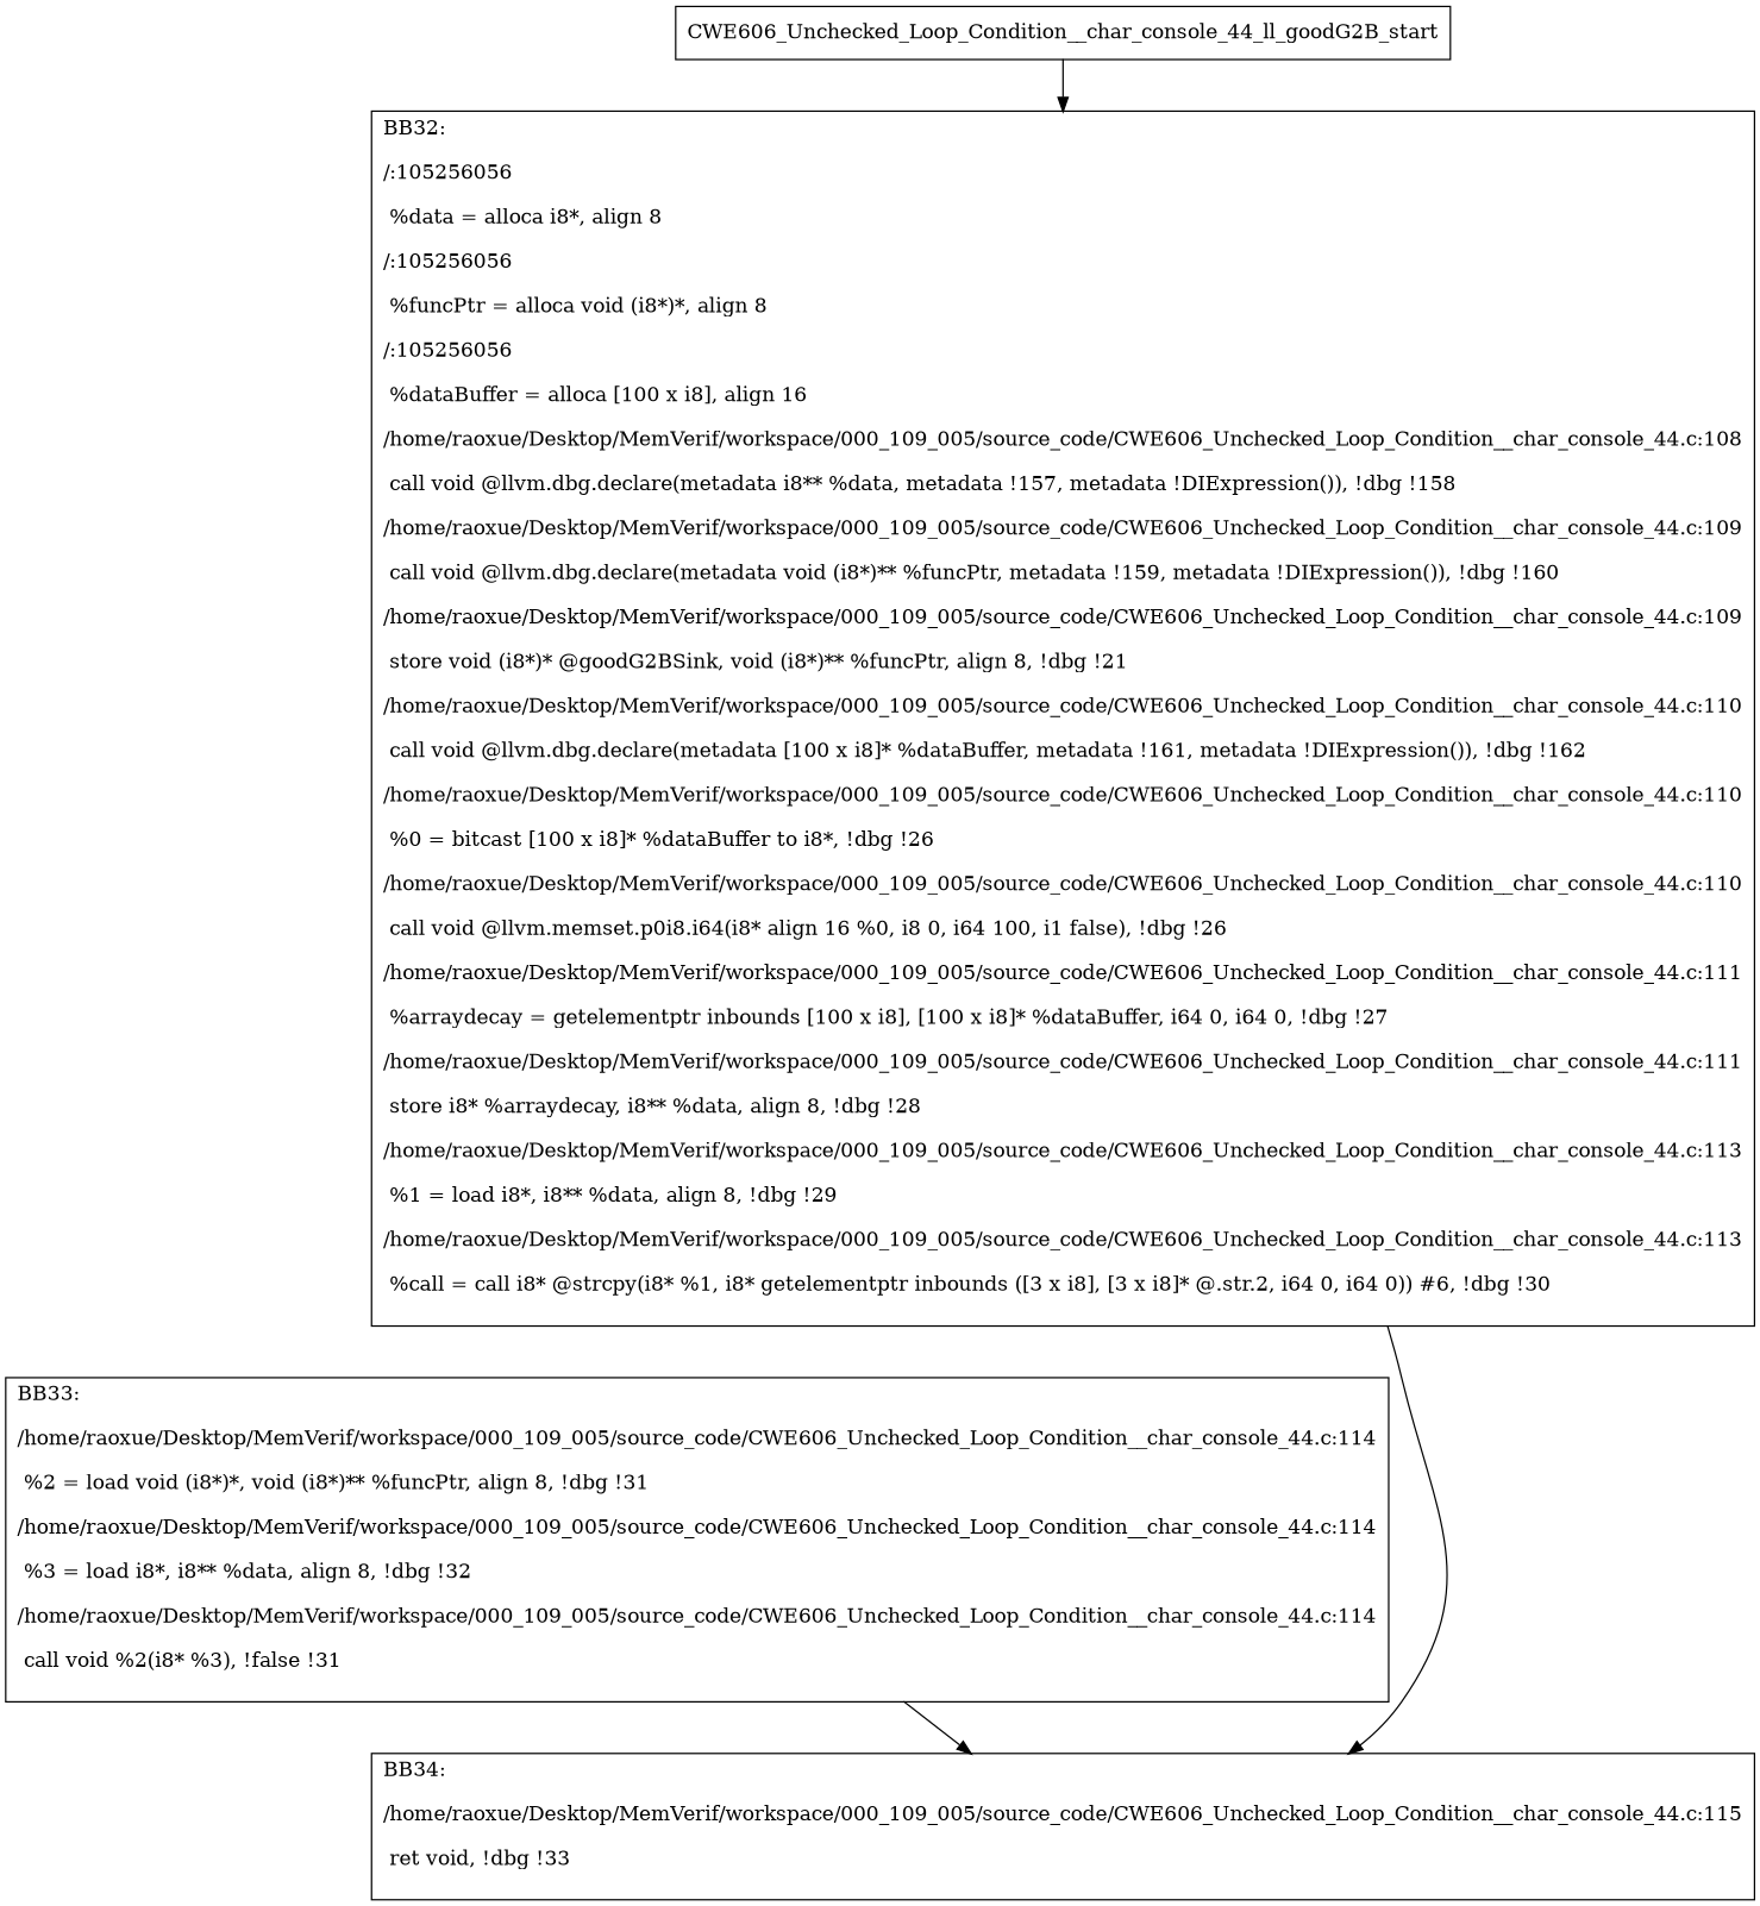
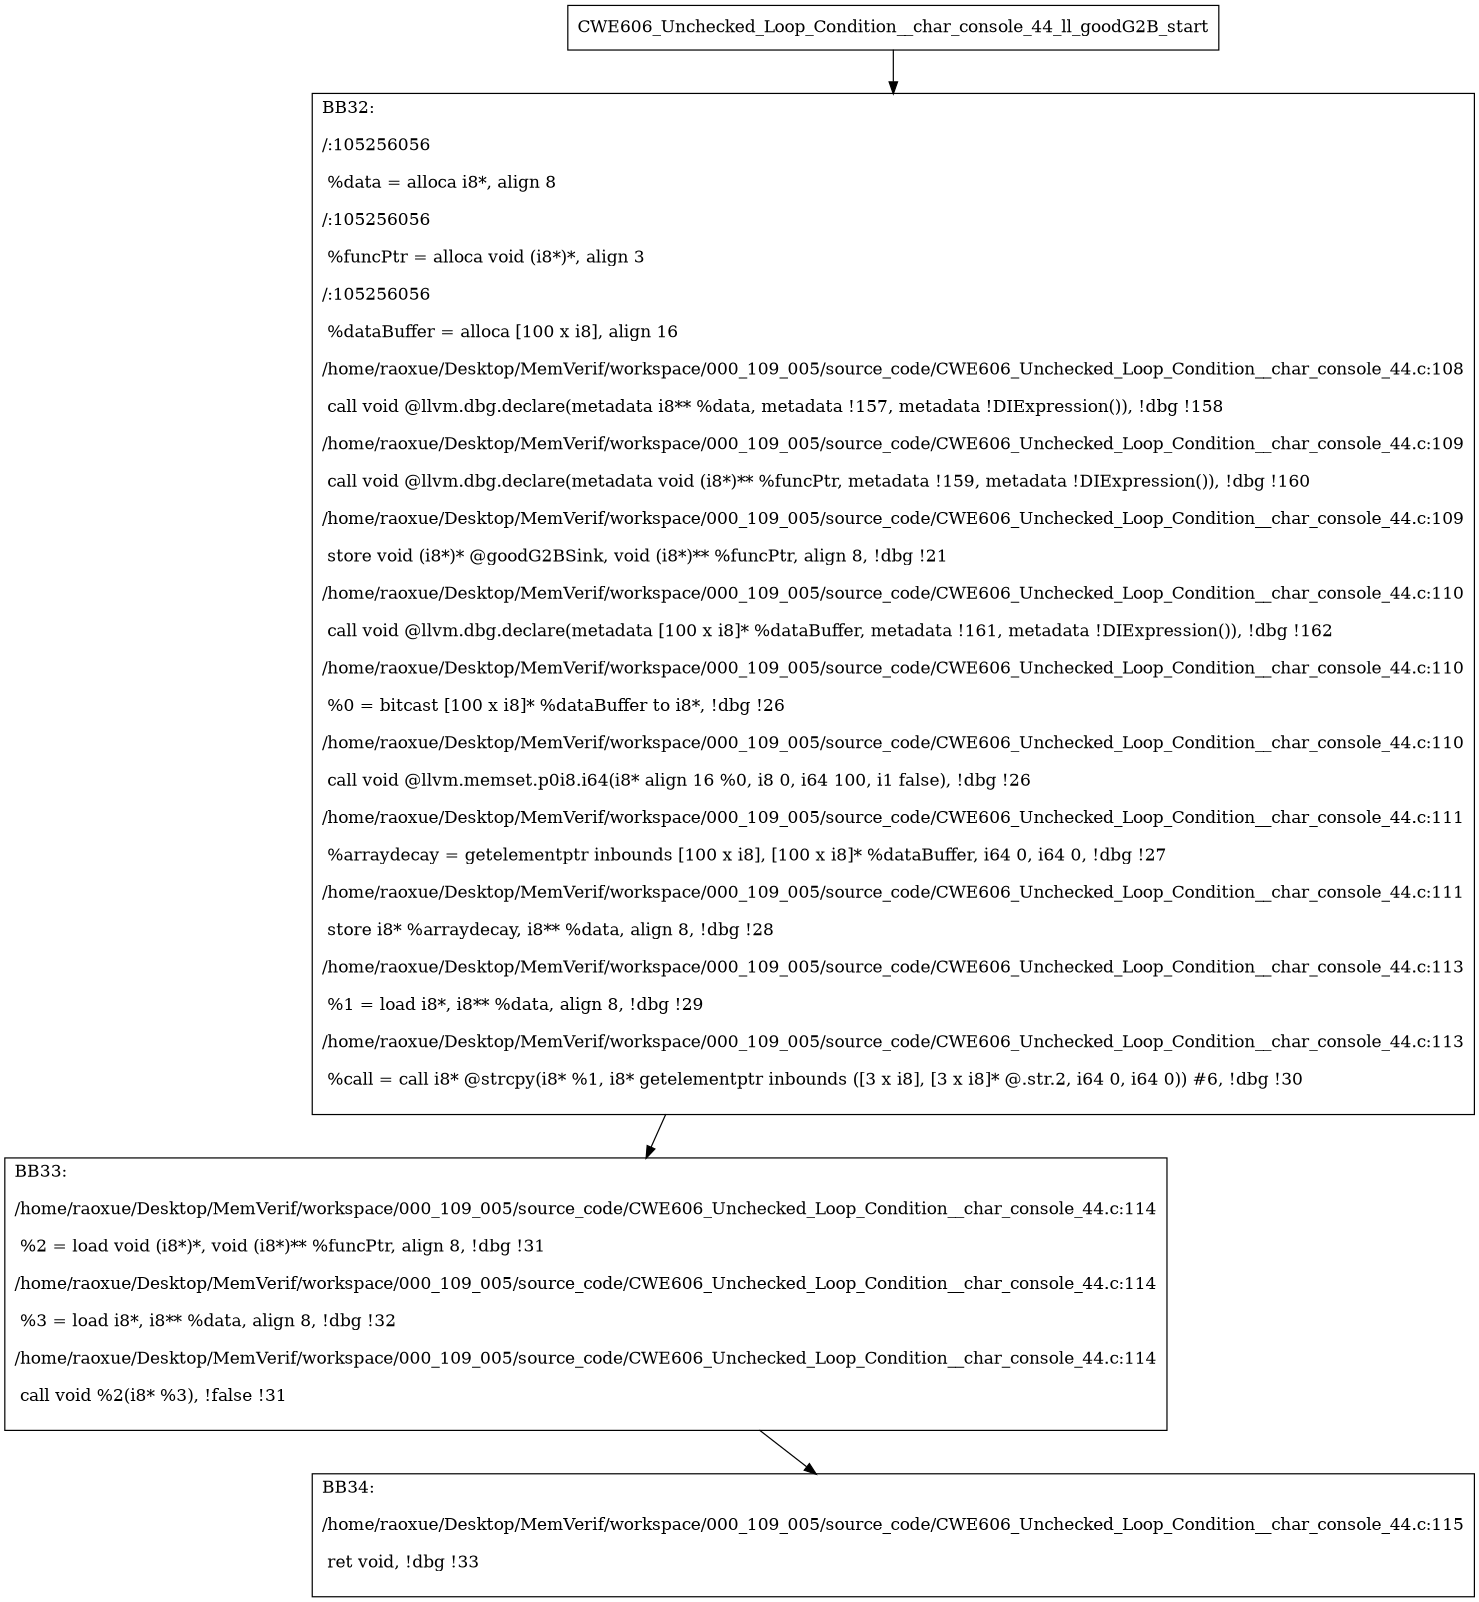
  digraph {
    node [shape=record]
    n1 [label="{CWE606_Unchecked_Loop_Condition__char_console_44_ll_goodG2B_start}"]
-   n2 [label="{BB32:\l\l/:105256056\l\n  %data = alloca i8*, align 8\l\n/:105256056\l\n  %funcPtr = alloca void (i8*)*, align 8\l\n/:105256056\l\n  %dataBuffer = alloca [100 x i8], align 16\l\n/home/raoxue/Desktop/MemVerif/workspace/000_109_005/source_code/CWE606_Unchecked_Loop_Condition__char_console_44.c:108\l\n  call void @llvm.dbg.declare(metadata i8** %data, metadata !157, metadata !DIExpression()), !dbg !158\l\n/home/raoxue/Desktop/MemVerif/workspace/000_109_005/source_code/CWE606_Unchecked_Loop_Condition__char_console_44.c:109\l\n  call void @llvm.dbg.declare(metadata void (i8*)** %funcPtr, metadata !159, metadata !DIExpression()), !dbg !160\l\n/home/raoxue/Desktop/MemVerif/workspace/000_109_005/source_code/CWE606_Unchecked_Loop_Condition__char_console_44.c:109\l\n  store void (i8*)* @goodG2BSink, void (i8*)** %funcPtr, align 8, !dbg !21\l\n/home/raoxue/Desktop/MemVerif/workspace/000_109_005/source_code/CWE606_Unchecked_Loop_Condition__char_console_44.c:110\l\n  call void @llvm.dbg.declare(metadata [100 x i8]* %dataBuffer, metadata !161, metadata !DIExpression()), !dbg !162\l\n/home/raoxue/Desktop/MemVerif/workspace/000_109_005/source_code/CWE606_Unchecked_Loop_Condition__char_console_44.c:110\l\n  %0 = bitcast [100 x i8]* %dataBuffer to i8*, !dbg !26\l\n/home/raoxue/Desktop/MemVerif/workspace/000_109_005/source_code/CWE606_Unchecked_Loop_Condition__char_console_44.c:110\l\n  call void @llvm.memset.p0i8.i64(i8* align 16 %0, i8 0, i64 100, i1 false), !dbg !26\l\n/home/raoxue/Desktop/MemVerif/workspace/000_109_005/source_code/CWE606_Unchecked_Loop_Condition__char_console_44.c:111\l\n  %arraydecay = getelementptr inbounds [100 x i8], [100 x i8]* %dataBuffer, i64 0, i64 0, !dbg !27\l\n/home/raoxue/Desktop/MemVerif/workspace/000_109_005/source_code/CWE606_Unchecked_Loop_Condition__char_console_44.c:111\l\n  store i8* %arraydecay, i8** %data, align 8, !dbg !28\l\n/home/raoxue/Desktop/MemVerif/workspace/000_109_005/source_code/CWE606_Unchecked_Loop_Condition__char_console_44.c:113\l\n  %1 = load i8*, i8** %data, align 8, !dbg !29\l\n/home/raoxue/Desktop/MemVerif/workspace/000_109_005/source_code/CWE606_Unchecked_Loop_Condition__char_console_44.c:113\l\n  %call = call i8* @strcpy(i8* %1, i8* getelementptr inbounds ([3 x i8], [3 x i8]* @.str.2, i64 0, i64 0)) #6, !dbg !30\l\n}"]
+   n2 [label="{BB32:\l\l/:105256056\l\n  %data = alloca i8*, align 8\l\n/:105256056\l\n  %funcPtr = alloca void (i8*)*, align 3\l\n/:105256056\l\n  %dataBuffer = alloca [100 x i8], align 16\l\n/home/raoxue/Desktop/MemVerif/workspace/000_109_005/source_code/CWE606_Unchecked_Loop_Condition__char_console_44.c:108\l\n  call void @llvm.dbg.declare(metadata i8** %data, metadata !157, metadata !DIExpression()), !dbg !158\l\n/home/raoxue/Desktop/MemVerif/workspace/000_109_005/source_code/CWE606_Unchecked_Loop_Condition__char_console_44.c:109\l\n  call void @llvm.dbg.declare(metadata void (i8*)** %funcPtr, metadata !159, metadata !DIExpression()), !dbg !160\l\n/home/raoxue/Desktop/MemVerif/workspace/000_109_005/source_code/CWE606_Unchecked_Loop_Condition__char_console_44.c:109\l\n  store void (i8*)* @goodG2BSink, void (i8*)** %funcPtr, align 8, !dbg !21\l\n/home/raoxue/Desktop/MemVerif/workspace/000_109_005/source_code/CWE606_Unchecked_Loop_Condition__char_console_44.c:110\l\n  call void @llvm.dbg.declare(metadata [100 x i8]* %dataBuffer, metadata !161, metadata !DIExpression()), !dbg !162\l\n/home/raoxue/Desktop/MemVerif/workspace/000_109_005/source_code/CWE606_Unchecked_Loop_Condition__char_console_44.c:110\l\n  %0 = bitcast [100 x i8]* %dataBuffer to i8*, !dbg !26\l\n/home/raoxue/Desktop/MemVerif/workspace/000_109_005/source_code/CWE606_Unchecked_Loop_Condition__char_console_44.c:110\l\n  call void @llvm.memset.p0i8.i64(i8* align 16 %0, i8 0, i64 100, i1 false), !dbg !26\l\n/home/raoxue/Desktop/MemVerif/workspace/000_109_005/source_code/CWE606_Unchecked_Loop_Condition__char_console_44.c:111\l\n  %arraydecay = getelementptr inbounds [100 x i8], [100 x i8]* %dataBuffer, i64 0, i64 0, !dbg !27\l\n/home/raoxue/Desktop/MemVerif/workspace/000_109_005/source_code/CWE606_Unchecked_Loop_Condition__char_console_44.c:111\l\n  store i8* %arraydecay, i8** %data, align 8, !dbg !28\l\n/home/raoxue/Desktop/MemVerif/workspace/000_109_005/source_code/CWE606_Unchecked_Loop_Condition__char_console_44.c:113\l\n  %1 = load i8*, i8** %data, align 8, !dbg !29\l\n/home/raoxue/Desktop/MemVerif/workspace/000_109_005/source_code/CWE606_Unchecked_Loop_Condition__char_console_44.c:113\l\n  %call = call i8* @strcpy(i8* %1, i8* getelementptr inbounds ([3 x i8], [3 x i8]* @.str.2, i64 0, i64 0)) #6, !dbg !30\l\n}"]
    n3 [label="{BB33:\l\l/home/raoxue/Desktop/MemVerif/workspace/000_109_005/source_code/CWE606_Unchecked_Loop_Condition__char_console_44.c:114\l\n  %2 = load void (i8*)*, void (i8*)** %funcPtr, align 8, !dbg !31\l\n/home/raoxue/Desktop/MemVerif/workspace/000_109_005/source_code/CWE606_Unchecked_Loop_Condition__char_console_44.c:114\l\n  %3 = load i8*, i8** %data, align 8, !dbg !32\l\n/home/raoxue/Desktop/MemVerif/workspace/000_109_005/source_code/CWE606_Unchecked_Loop_Condition__char_console_44.c:114\l\n  call void %2(i8* %3), !false !31\l\n}"]
    n4 [label="{BB34:\l\l/home/raoxue/Desktop/MemVerif/workspace/000_109_005/source_code/CWE606_Unchecked_Loop_Condition__char_console_44.c:115\l\n  ret void, !dbg !33\l\n}"]
    n1 -> n2
-   n2 -> n4
+   n2 -> n3
    n3 -> n4
  }
